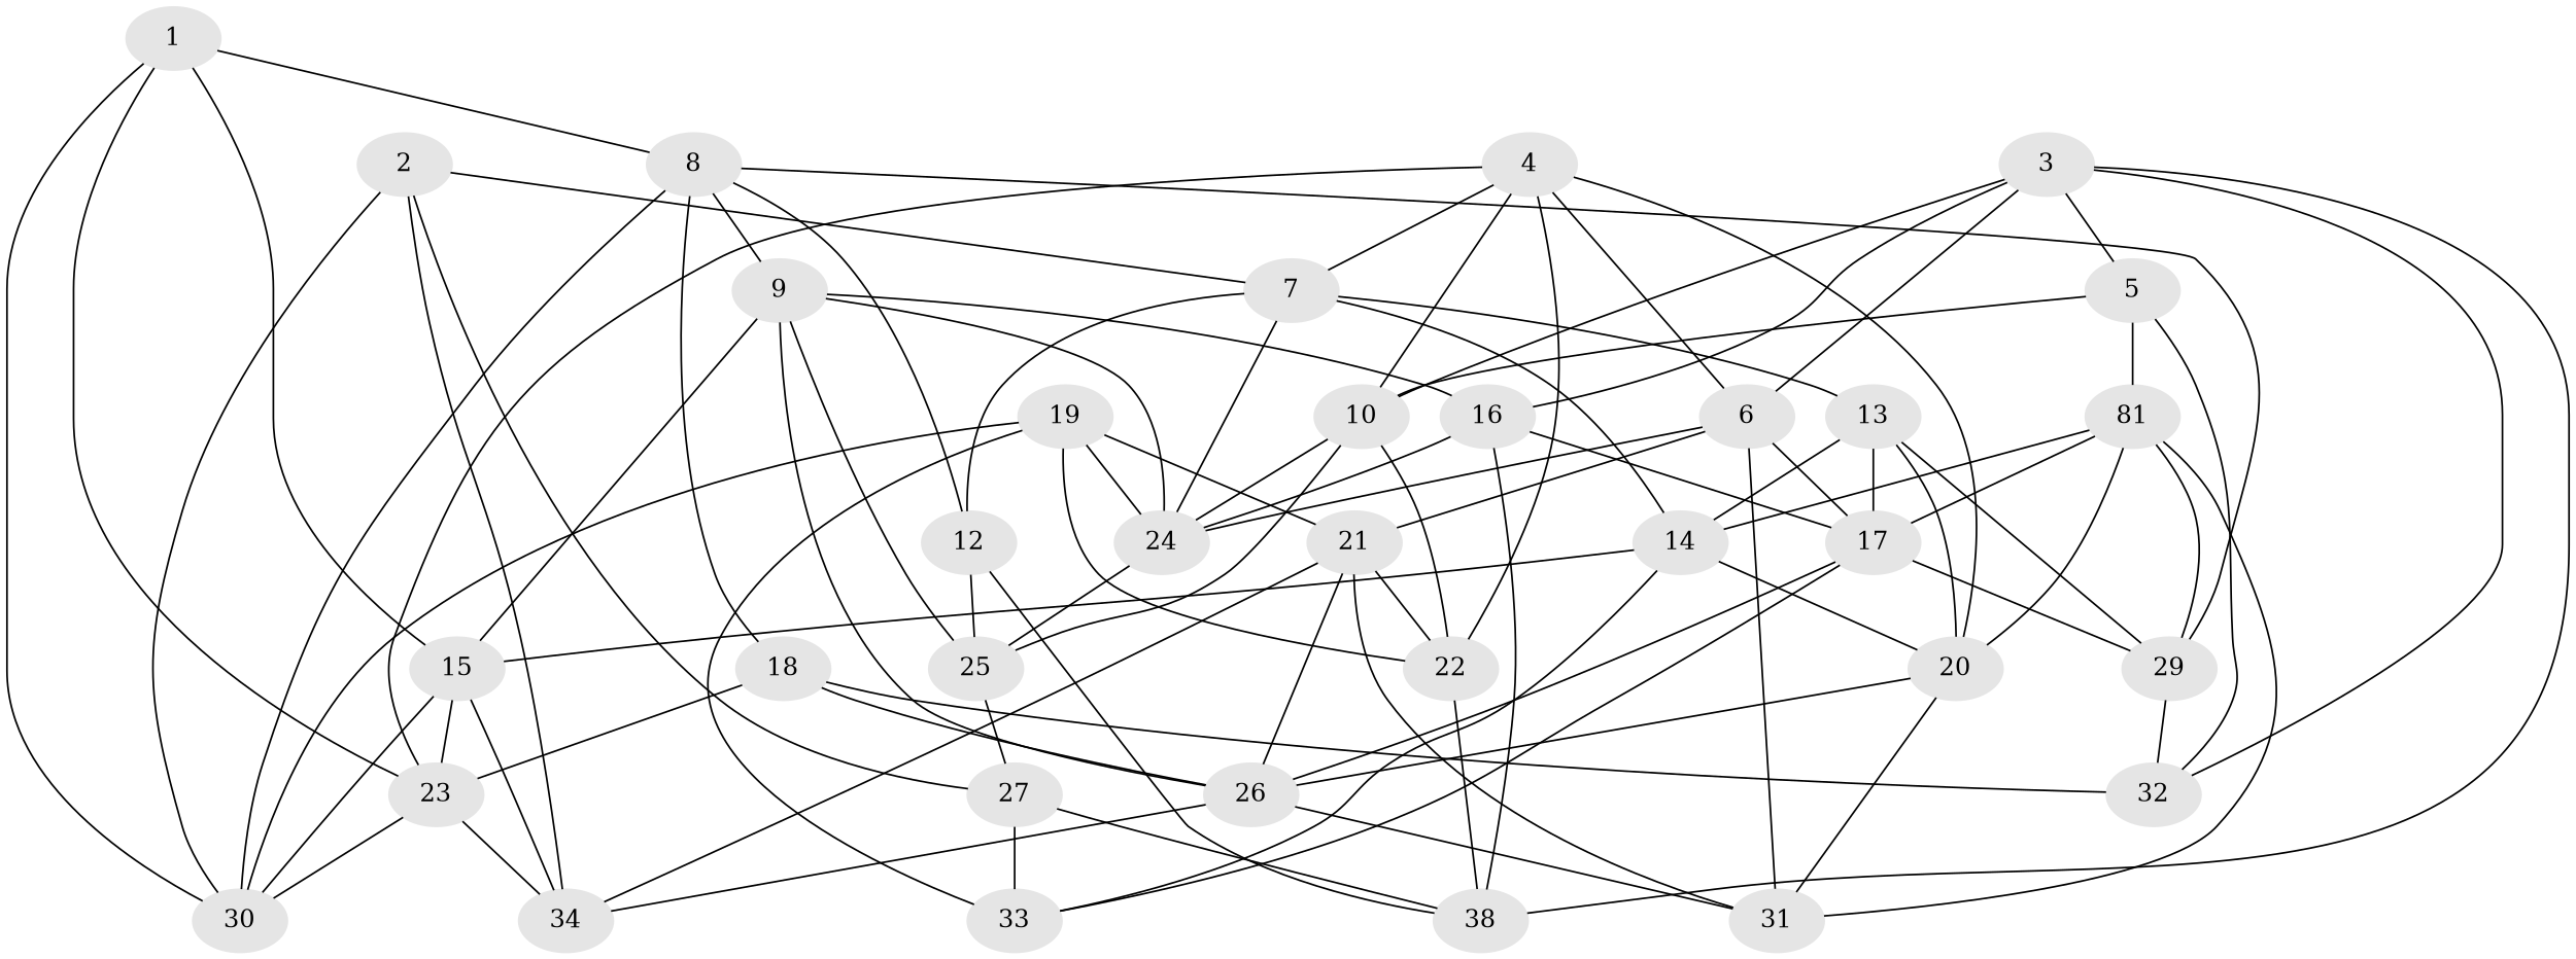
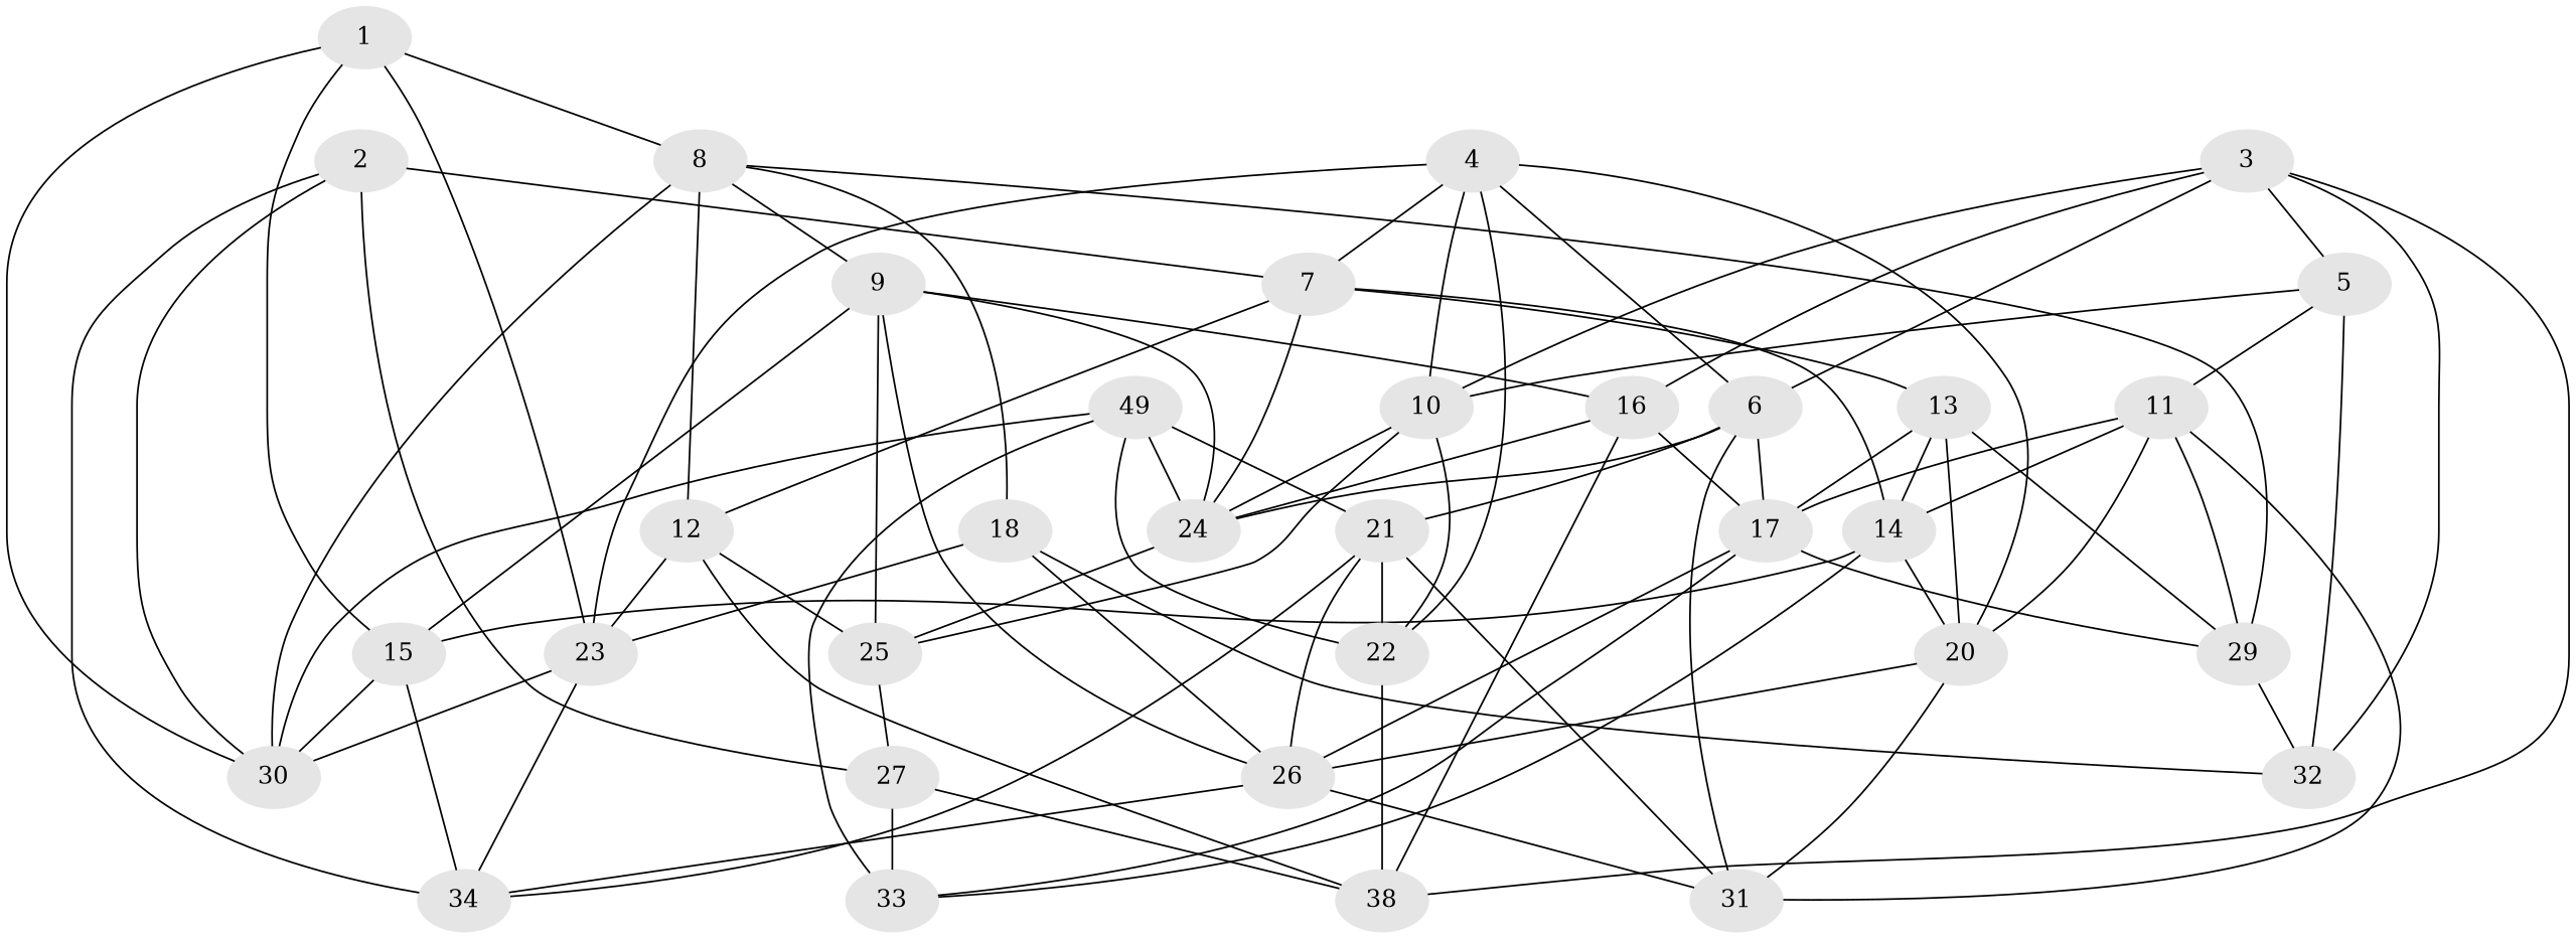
  graph {
    node [color=gray90 style=filled]
    edge [weight=1.0]
    1
    8
    15
    23
    30
    12
    9
    18
    29
    34
    2
    7
    27
    24
    13
    14
    n17 [label=38]
    33
    3
    5
    6
    10
    16
    32
-   11 [label=81]
+   11
    17
    21
    31
    22
    25
    4
    20
    26
-   19
+   19 [label=49]
    1 -- 8
    1 -- 15
    1 -- 23
    1 -- 30
    8 -- 30
    8 -- 12
    8 -- 9
    8 -- 18
    8 -- 29
    15 -- 30
    15 -- 34 [weight=2.0]
    23 -- 30
    23 -- 34
-   15 -- 23
+   12 -- 23
    12 -- n17
    12 -- 25 [weight=2.0]
    9 -- 15
    9 -- 24
    9 -- 16
    9 -- 25
    9 -- 26
    18 -- 23
    18 -- 32
    18 -- 26
    29 -- 32
    2 -- 30
    2 -- 34
    2 -- 7
    2 -- 27
    7 -- 12
    7 -- 24
    7 -- 13
    7 -- 14
    27 -- n17
    27 -- 33 [weight=2.0]
    24 -- 25
    13 -- 29
    13 -- 14
    13 -- 17 [weight=2.0]
    13 -- 20
    14 -- 15
    14 -- 33
    14 -- 20
    3 -- n17
    3 -- 5
    3 -- 6
    3 -- 10
    3 -- 16
    3 -- 32
    5 -- 10
    5 -- 32
    5 -- 11
    6 -- 24
    6 -- 17
    6 -- 21
    6 -- 31
    10 -- 24
    10 -- 22
    10 -- 25
    16 -- 24
    16 -- n17
    16 -- 17
    11 -- 29
    11 -- 14
    11 -- 17
    11 -- 31
    11 -- 20
    17 -- 29
    17 -- 33
    17 -- 26
    21 -- 34
    21 -- 31
    21 -- 22
    21 -- 26
    22 -- n17 [weight=2.0]
    25 -- 27
    4 -- 23
    4 -- 7
    4 -- 6
    4 -- 10
    4 -- 22
    4 -- 20
    20 -- 31
    20 -- 26
    26 -- 34
    26 -- 31
    19 -- 30
    19 -- 24
    19 -- 33
    19 -- 21
    19 -- 22
  }
